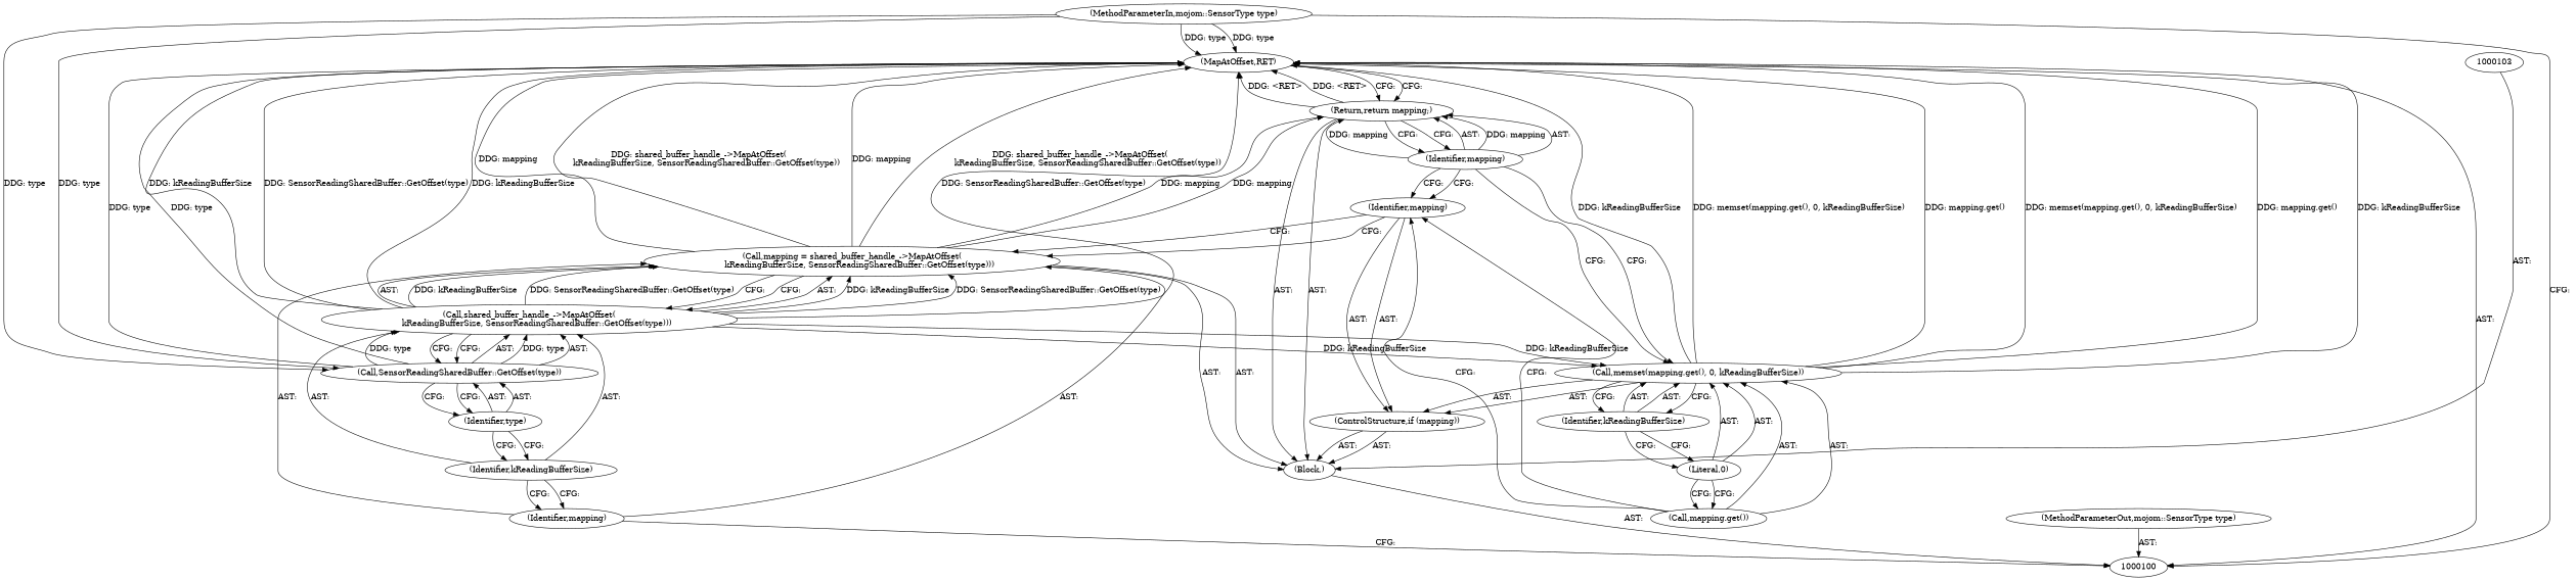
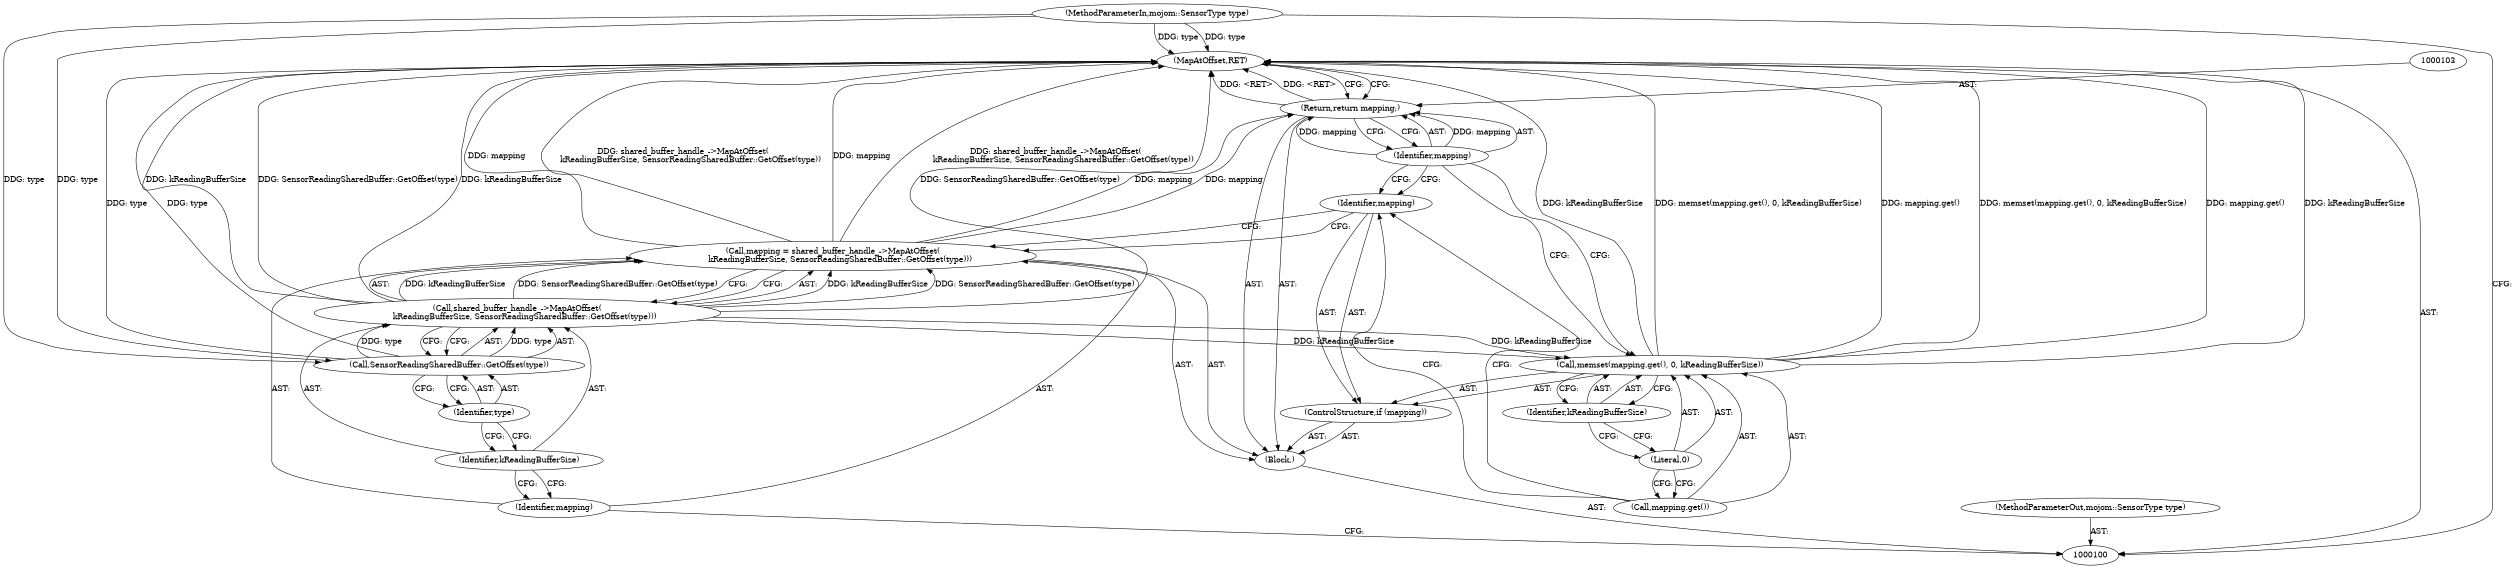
  digraph {
    n1 [label="(MapAtOffset,RET)"]
    n2 [label="(Return,return mapping;)"]
    1000100
    n4 [label="(Block,)"]
    n5 [label="(Identifier,mapping)"]
    n6 [label="(MethodParameterIn,mojom::SensorType type)"]
    n7 [label="(Call,SensorReadingSharedBuffer::GetOffset(type))"]
    n8 [label="(Call,shared_buffer_handle_->MapAtOffset(\n      kReadingBufferSize, SensorReadingSharedBuffer::GetOffset(type)))"]
    n9 [label="(Identifier,type)"]
    n10 [label="(MethodParameterOut,mojom::SensorType type)"]
    n11 [label="(Call,mapping = shared_buffer_handle_->MapAtOffset(\n      kReadingBufferSize, SensorReadingSharedBuffer::GetOffset(type)))"]
    n12 [label="(Call,memset(mapping.get(), 0, kReadingBufferSize))"]
    n13 [label="(Identifier,mapping)"]
    n14 [label="(ControlStructure,if (mapping))"]
    n15 [label="(Identifier,kReadingBufferSize)"]
    n16 [label="(Identifier,kReadingBufferSize)"]
    n17 [label="(Identifier,mapping)"]
    n18 [label="(Call,mapping.get())"]
    n19 [label="(Literal,0)"]
    1000103
    n1 -> n2 [label="CFG: "]
    n1 -> n2 [label="CFG: "]
    n1 -> 1000100 [label="AST: "]
    n2 -> n1 [label="DDG: <RET>"]
    n2 -> n1 [label="DDG: <RET>"]
    n2 -> n4 [label="AST: "]
    n2 -> n4 [label="AST: "]
    n2 -> n5 [label="CFG: "]
    n2 -> n5 [label="CFG: "]
    n4 -> 1000100 [label="AST: "]
    n5 -> n2 [label="AST: "]
    n5 -> n2 [label="DDG: mapping"]
    n5 -> n2 [label="AST: "]
    n5 -> n2 [label="DDG: mapping"]
    n5 -> n12 [label="CFG: "]
    n5 -> n12 [label="CFG: "]
    n5 -> n17 [label="CFG: "]
    n5 -> n17 [label="CFG: "]
    n6 -> n1 [label="DDG: type"]
    n6 -> n1 [label="DDG: type"]
    n6 -> 1000100 [label="CFG: "]
    n6 -> n7 [label="DDG: type"]
    n6 -> n7 [label="DDG: type"]
    n7 -> n1 [label="DDG: type"]
    n7 -> n1 [label="DDG: type"]
    n7 -> n8 [label="AST: "]
    n7 -> n8 [label="DDG: type"]
    n7 -> n8 [label="AST: "]
    n7 -> n8 [label="DDG: type"]
    n7 -> n9 [label="CFG: "]
    n7 -> n9 [label="CFG: "]
    n8 -> n1 [label="DDG: SensorReadingSharedBuffer::GetOffset(type)"]
    n8 -> n1 [label="DDG: kReadingBufferSize"]
    n8 -> n1 [label="DDG: SensorReadingSharedBuffer::GetOffset(type)"]
    n8 -> n1 [label="DDG: kReadingBufferSize"]
    n8 -> n7 [label="CFG: "]
    n8 -> n7 [label="CFG: "]
    n8 -> n11 [label="AST: "]
    n8 -> n11 [label="DDG: kReadingBufferSize"]
    n8 -> n11 [label="DDG: SensorReadingSharedBuffer::GetOffset(type)"]
    n8 -> n11 [label="AST: "]
    n8 -> n11 [label="DDG: kReadingBufferSize"]
    n8 -> n11 [label="DDG: SensorReadingSharedBuffer::GetOffset(type)"]
    n8 -> n12 [label="DDG: kReadingBufferSize"]
    n8 -> n12 [label="DDG: kReadingBufferSize"]
    n9 -> n7 [label="AST: "]
    n9 -> n7 [label="AST: "]
    n9 -> n16 [label="CFG: "]
    n9 -> n16 [label="CFG: "]
    n10 -> 1000100 [label="AST: "]
    n11 -> n1 [label="DDG: mapping"]
    n11 -> n1 [label="DDG: shared_buffer_handle_->MapAtOffset(\n      kReadingBufferSize, SensorReadingSharedBuffer::GetOffset(type))"]
    n11 -> n1 [label="DDG: mapping"]
    n11 -> n1 [label="DDG: shared_buffer_handle_->MapAtOffset(\n      kReadingBufferSize, SensorReadingSharedBuffer::GetOffset(type))"]
    n11 -> n2 [label="DDG: mapping"]
    n11 -> n2 [label="DDG: mapping"]
    n11 -> n4 [label="AST: "]
    n11 -> n4 [label="AST: "]
    n11 -> n8 [label="CFG: "]
    n11 -> n8 [label="CFG: "]
    n12 -> n1 [label="DDG: kReadingBufferSize"]
    n12 -> n1 [label="DDG: memset(mapping.get(), 0, kReadingBufferSize)"]
    n12 -> n1 [label="DDG: mapping.get()"]
    n12 -> n1 [label="DDG: kReadingBufferSize"]
    n12 -> n1 [label="DDG: memset(mapping.get(), 0, kReadingBufferSize)"]
    n12 -> n1 [label="DDG: mapping.get()"]
    n12 -> n14 [label="AST: "]
    n12 -> n14 [label="AST: "]
    n12 -> n15 [label="CFG: "]
    n12 -> n15 [label="CFG: "]
    n13 -> 1000100 [label="CFG: "]
    n13 -> n11 [label="AST: "]
    n13 -> n11 [label="AST: "]
    n14 -> n4 [label="AST: "]
    n14 -> n4 [label="AST: "]
    n15 -> n12 [label="AST: "]
    n15 -> n12 [label="AST: "]
    n15 -> n19 [label="CFG: "]
    n15 -> n19 [label="CFG: "]
    n16 -> n8 [label="AST: "]
    n16 -> n8 [label="AST: "]
    n16 -> n13 [label="CFG: "]
    n16 -> n13 [label="CFG: "]
    n17 -> n11 [label="CFG: "]
    n17 -> n11 [label="CFG: "]
    n17 -> n14 [label="AST: "]
    n17 -> n14 [label="AST: "]
    n18 -> n12 [label="AST: "]
    n18 -> n12 [label="AST: "]
    n18 -> n17 [label="CFG: "]
    n18 -> n17 [label="CFG: "]
    n19 -> n12 [label="AST: "]
    n19 -> n12 [label="AST: "]
    n19 -> n18 [label="CFG: "]
    n19 -> n18 [label="CFG: "]
-   1000103 -> n4 [label="AST: "]
+   1000103 -> n2 [label="AST: "]
  }
